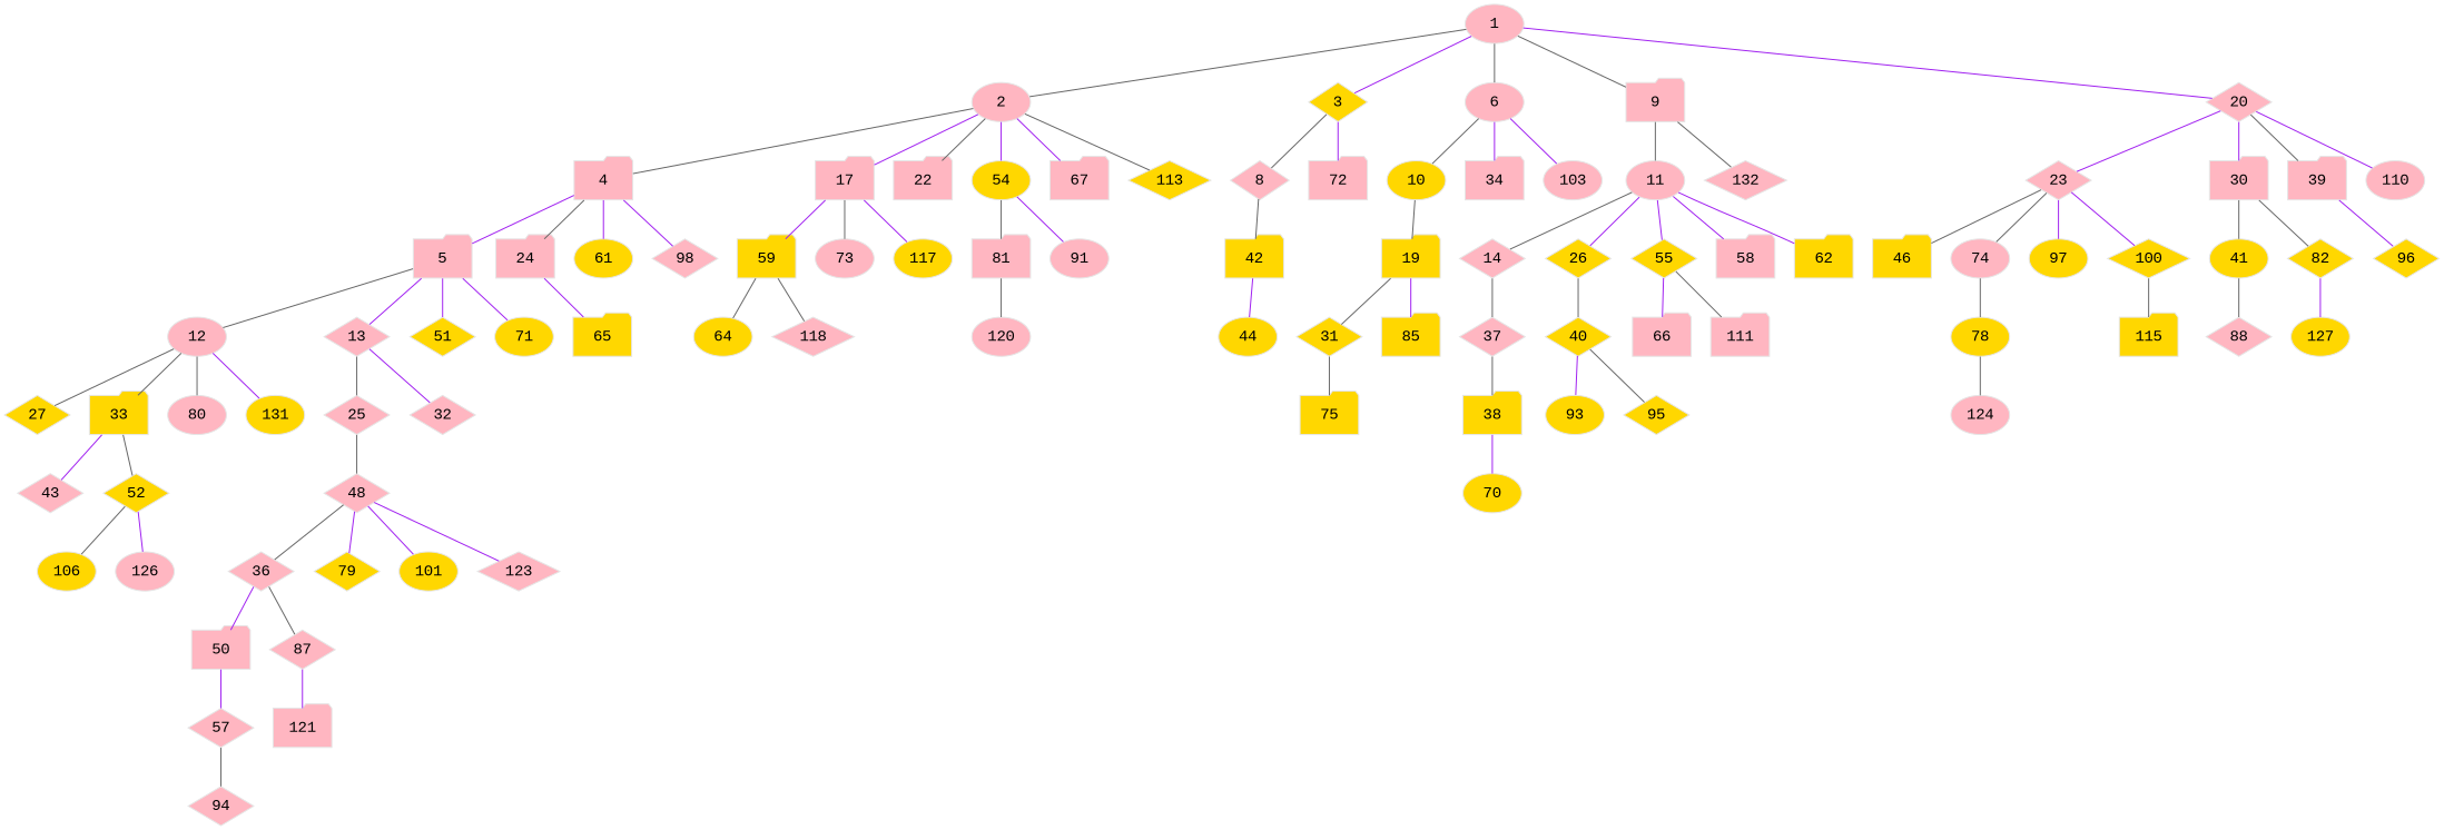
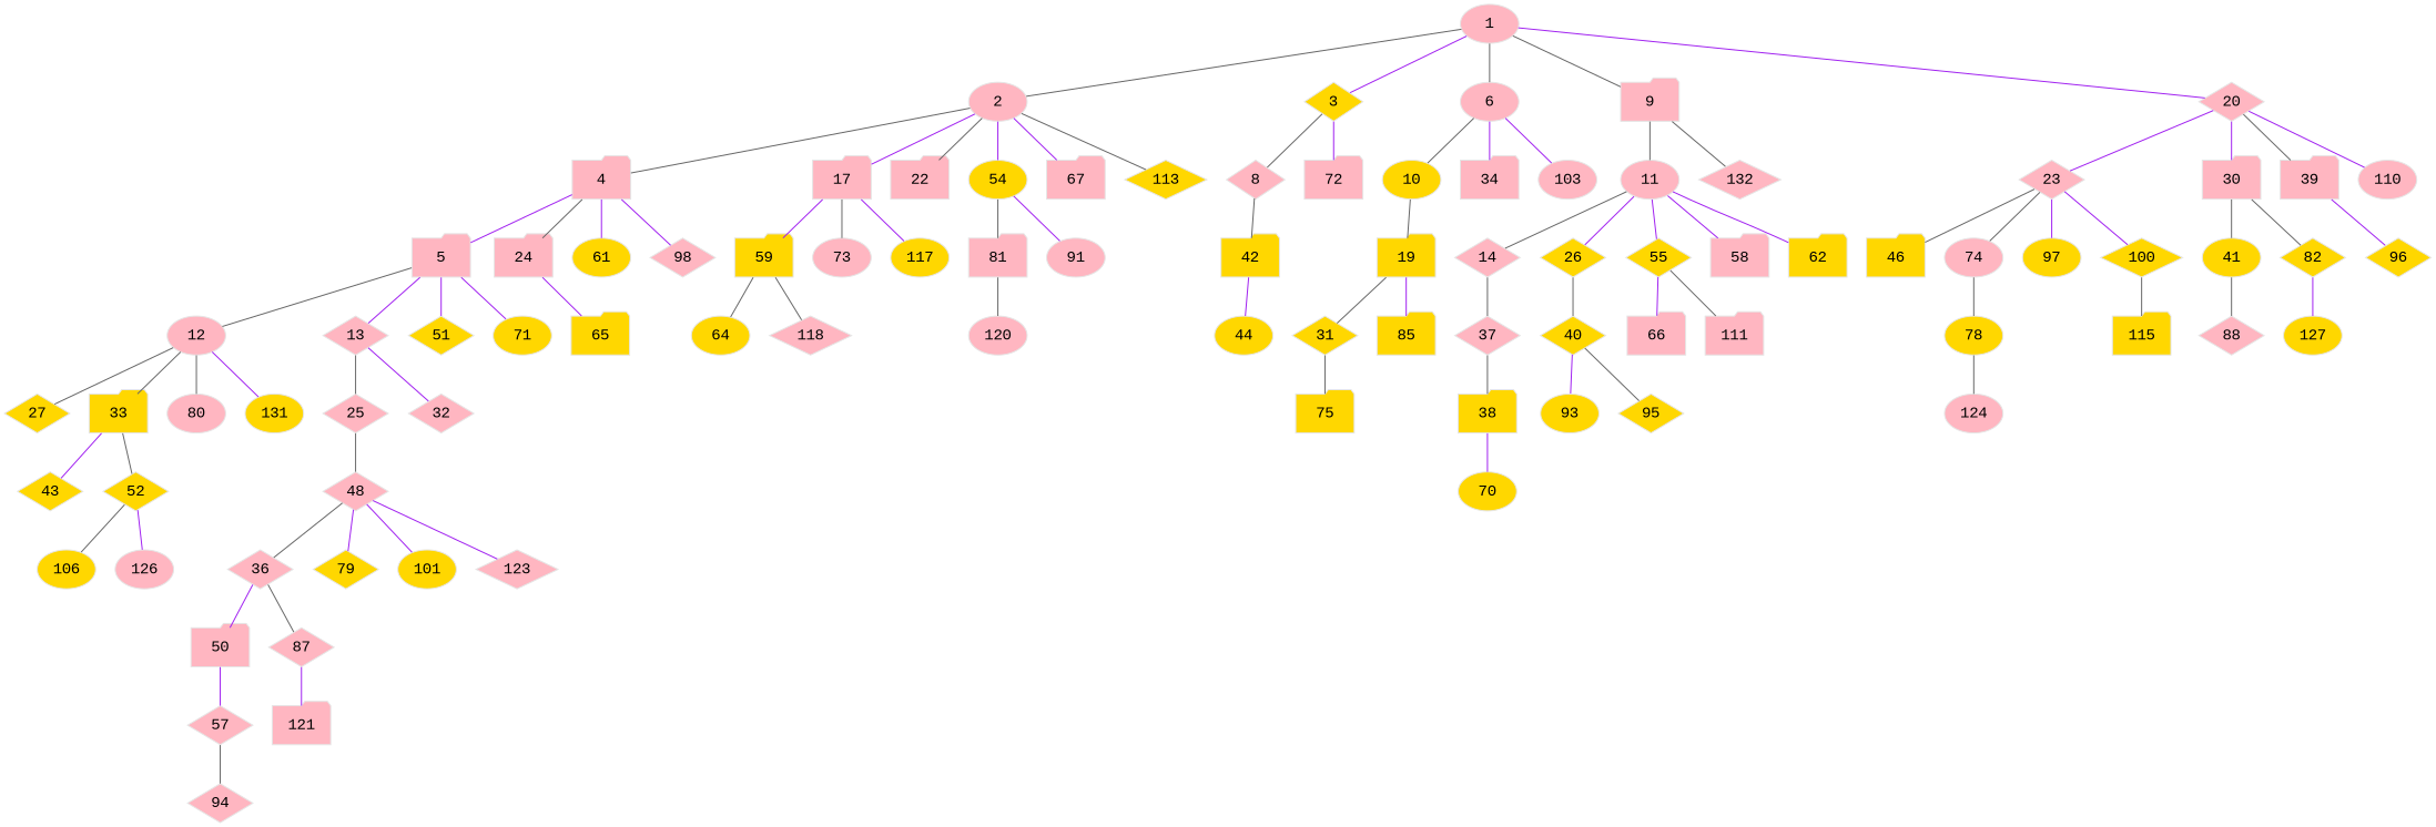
  graph {
    fontname="Liberation Mono"
    node [color=gray90 fillcolor=lightpink fontname="Liberation Mono" shape=diamond style=filled]
    edge [color=gray40 fontname="Liberation Mono"]
    1 [shape=ellipse super="+89"]
    2 [shape=ellipse super="+7"]
    3 [fillcolor=gold super="+29"]
    6 [shape=ellipse super="+112"]
    9 [shape=folder super="+86"]
    20 [super="+21"]
    4 [shape=folder super="+130"]
    17 [shape=folder super="+56"]
    22 [shape=folder]
    54 [fillcolor=gold shape=ellipse super="+68"]
    67 [shape=folder super="+102"]
    113 [fillcolor=gold]
    8 [super="+63"]
    72 [shape=folder]
    10 [fillcolor=gold shape=ellipse]
    34 [shape=folder super="+53"]
    103 [shape=ellipse]
    11 [shape=ellipse super="+15"]
    132
    23 [super="+76"]
    30 [shape=folder]
    39 [shape=folder super="+49"]
    110 [shape=ellipse]
    5 [shape=folder super="+18"]
    24 [shape=folder super="+47"]
    61 [fillcolor=gold shape=ellipse]
    98
    59 [fillcolor=gold shape=folder]
    73 [shape=ellipse]
    117 [fillcolor=gold shape=ellipse]
    81 [shape=folder]
    91 [shape=ellipse super="+125"]
    42 [fillcolor=gold shape=folder super="+104"]
    12 [shape=ellipse super="+16"]
    13 [super="+109"]
    51 [fillcolor=gold]
    71 [fillcolor=gold shape=ellipse]
    65 [fillcolor=gold shape=folder]
    27 [fillcolor=gold]
    33 [fillcolor=gold shape=folder super="+69"]
    80 [shape=ellipse]
    131 [fillcolor=gold shape=ellipse]
    25
    32 [super="+108"]
    19 [fillcolor=gold shape=folder super="+48"]
    44 [fillcolor=gold shape=ellipse super="+105"]
    14 [super="+35"]
    26 [fillcolor=gold]
    55 [fillcolor=gold super="+83"]
    58 [shape=folder super="+128"]
    62 [fillcolor=gold shape=folder]
    31 [fillcolor=gold super="+119"]
    85 [fillcolor=gold shape=folder]
    37 [super="+92"]
    40 [fillcolor=gold]
    66 [shape=folder]
    111 [shape=folder]
-   43 [super="+45"]
+   43 [fillcolor=gold super="+45"]
    52 [fillcolor=gold]
    n60 [label=48 super="+84"]
    38 [fillcolor=gold shape=folder]
    64 [fillcolor=gold shape=ellipse super="+77"]
    118
    75 [fillcolor=gold shape=folder]
    46 [fillcolor=gold shape=folder]
    74 [shape=ellipse]
    97 [fillcolor=gold shape=ellipse super="+107"]
    100 [fillcolor=gold]
    41 [fillcolor=gold shape=ellipse super="+60"]
    82 [fillcolor=gold super="+116"]
    96 [fillcolor=gold]
    78 [fillcolor=gold shape=ellipse super="+122"]
    115 [fillcolor=gold shape=folder]
    36
    79 [fillcolor=gold]
    101 [fillcolor=gold shape=ellipse]
    123
    93 [fillcolor=gold shape=ellipse]
    95 [fillcolor=gold]
    50 [shape=folder super="+114"]
    87 [super="+99"]
    88 [super="+129"]
    127 [fillcolor=gold shape=ellipse]
    106 [fillcolor=gold shape=ellipse]
    126 [shape=ellipse]
    57
    121 [shape=folder]
    70 [fillcolor=gold shape=ellipse super="+90"]
    94
    120 [shape=ellipse]
    124 [shape=ellipse]
    1 -- 2
    1 -- 3 [color=purple]
    1 -- 6
    1 -- 9
    1 -- 20 [color=purple]
    2 -- 4
    2 -- 17 [color=purple]
    2 -- 22
    2 -- 54 [color=purple]
    2 -- 67 [color=purple]
    2 -- 113
    3 -- 8
    3 -- 72 [color=purple]
    6 -- 10
    6 -- 34 [color=purple]
    6 -- 103 [color=purple]
    9 -- 11
    9 -- 132
    20 -- 23 [color=purple]
    20 -- 30 [color=purple]
    20 -- 39
    20 -- 110 [color=purple]
    4 -- 5 [color=purple]
    4 -- 24
    4 -- 61 [color=purple]
    4 -- 98 [color=purple]
    17 -- 59 [color=purple]
    17 -- 73
    17 -- 117 [color=purple]
    54 -- 81
    54 -- 91 [color=purple]
    8 -- 42
    10 -- 19
    11 -- 14
    11 -- 26 [color=purple]
    11 -- 55 [color=purple]
    11 -- 58 [color=purple]
    11 -- 62 [color=purple]
    23 -- 46
    23 -- 74
    23 -- 97 [color=purple]
    23 -- 100 [color=purple]
    30 -- 41
    30 -- 82
    39 -- 96 [color=purple]
    5 -- 12
    5 -- 13 [color=purple]
    5 -- 51 [color=purple]
    5 -- 71 [color=purple]
    24 -- 65 [color=purple]
    59 -- 64
    59 -- 118
    81 -- 120
    42 -- 44 [color=purple]
    12 -- 27
    12 -- 33
    12 -- 80
    12 -- 131 [color=purple]
    13 -- 25
    13 -- 32 [color=purple]
    33 -- 43 [color=purple]
    33 -- 52
    25 -- n60
    19 -- 31
    19 -- 85 [color=purple]
    14 -- 37
    26 -- 40
    55 -- 66 [color=purple]
    55 -- 111
    31 -- 75
    37 -- 38
    40 -- 93 [color=purple]
    40 -- 95
    52 -- 106
    52 -- 126 [color=purple]
    n60 -- 36
    n60 -- 79 [color=purple]
    n60 -- 101 [color=purple]
    n60 -- 123 [color=purple]
    38 -- 70 [color=purple]
    74 -- 78
    100 -- 115
    41 -- 88
    82 -- 127 [color=purple]
    78 -- 124
    36 -- 50 [color=purple]
    36 -- 87
    50 -- 57 [color=purple]
    87 -- 121 [color=purple]
    57 -- 94
  }
